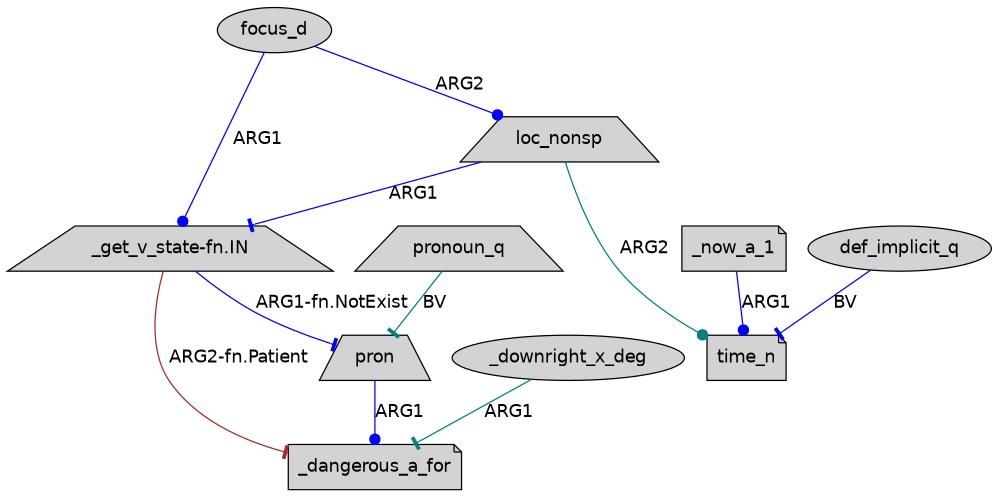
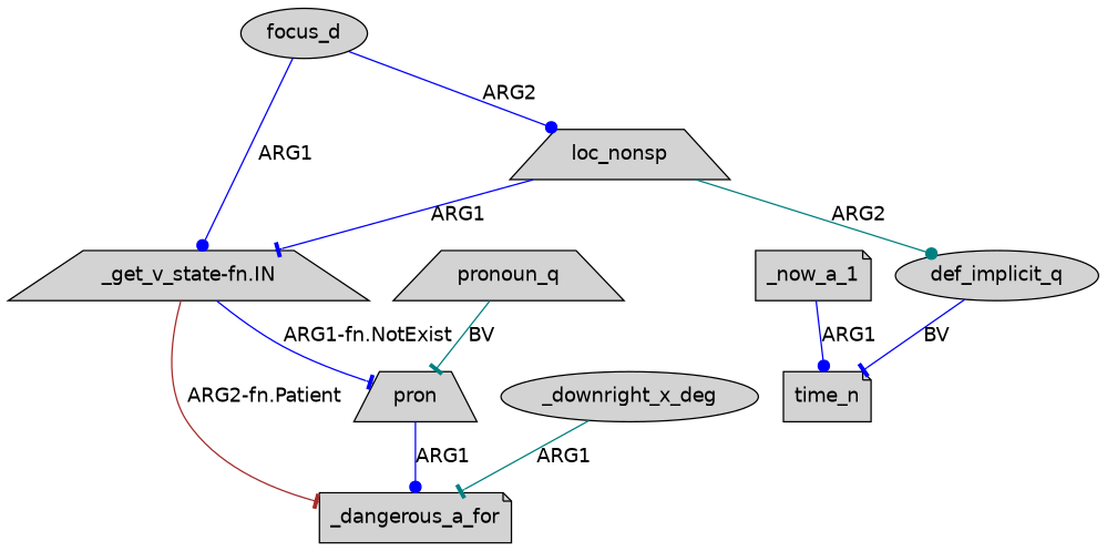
  digraph {
    fontname="DejaVu Sans"
    node [fontname="DejaVu Sans" shape=trapezium style=filled]
    edge [arrowhead=tee color=blue fontname="DejaVu Sans"]
    loc_nonsp
    "_get_v_state-fn.IN"
    time_n [shape=note]
    pron
    _dangerous_a_for [shape=note]
    focus_d [shape=ellipse]
    _now_a_1 [shape=note]
    _downright_x_deg [shape=ellipse]
    def_implicit_q [shape=ellipse]
    pronoun_q
    loc_nonsp -> "_get_v_state-fn.IN" [label=ARG1]
-   loc_nonsp -> time_n [arrowhead=dot color=teal label=ARG2]
+   loc_nonsp -> def_implicit_q [arrowhead=dot color=teal label=ARG2]
    "_get_v_state-fn.IN" -> pron [label="ARG1-fn.NotExist"]
    "_get_v_state-fn.IN" -> _dangerous_a_for [color=brown label="ARG2-fn.Patient"]
    pron -> _dangerous_a_for [arrowhead=dot label=ARG1]
    focus_d -> loc_nonsp [arrowhead=dot label=ARG2]
    focus_d -> "_get_v_state-fn.IN" [arrowhead=dot label=ARG1]
    _now_a_1 -> time_n [arrowhead=dot label=ARG1]
    _downright_x_deg -> _dangerous_a_for [color=teal label=ARG1]
    def_implicit_q -> time_n [label=BV]
    pronoun_q -> pron [color=teal label=BV]
  }
